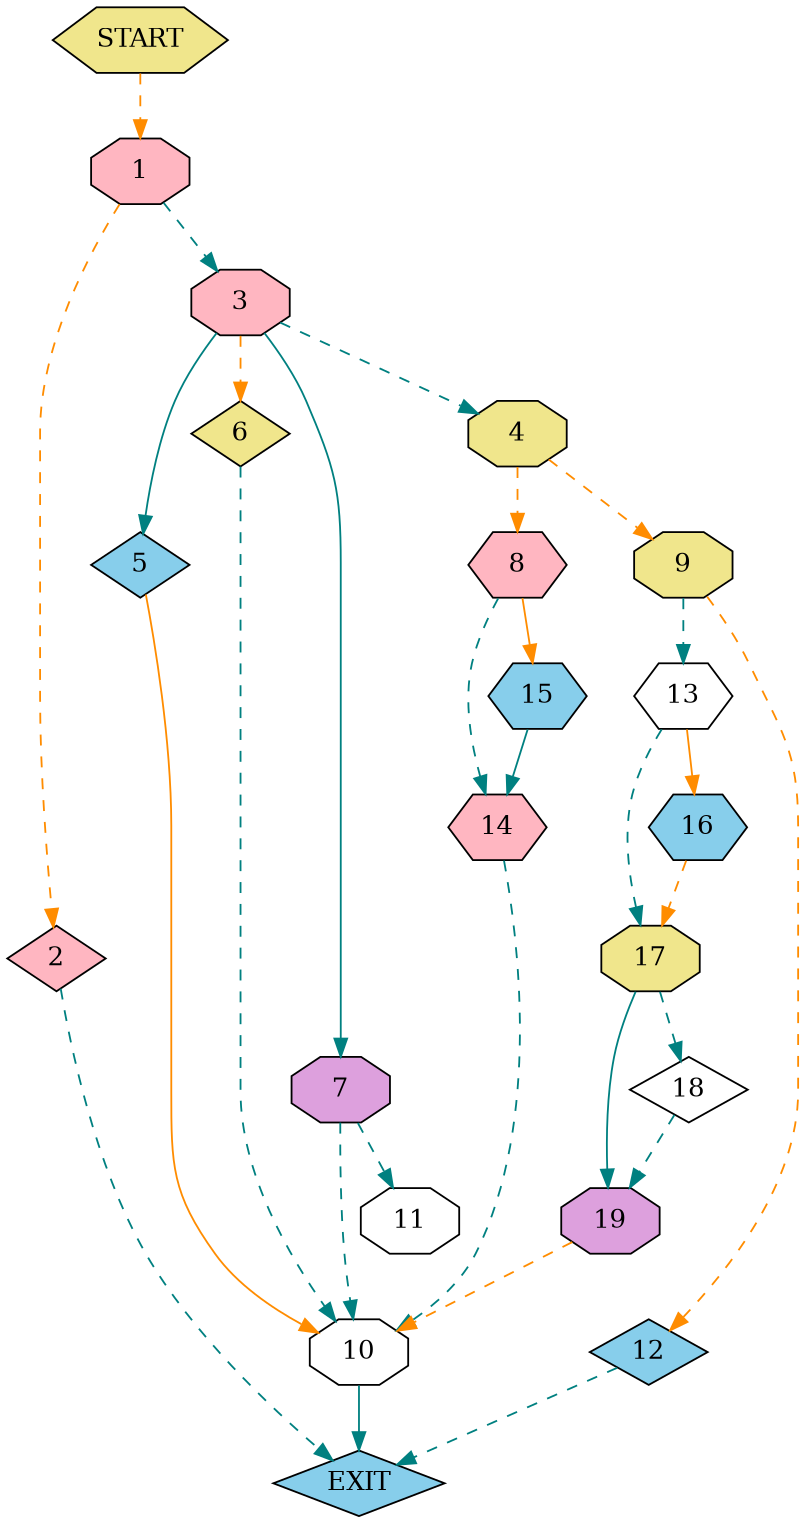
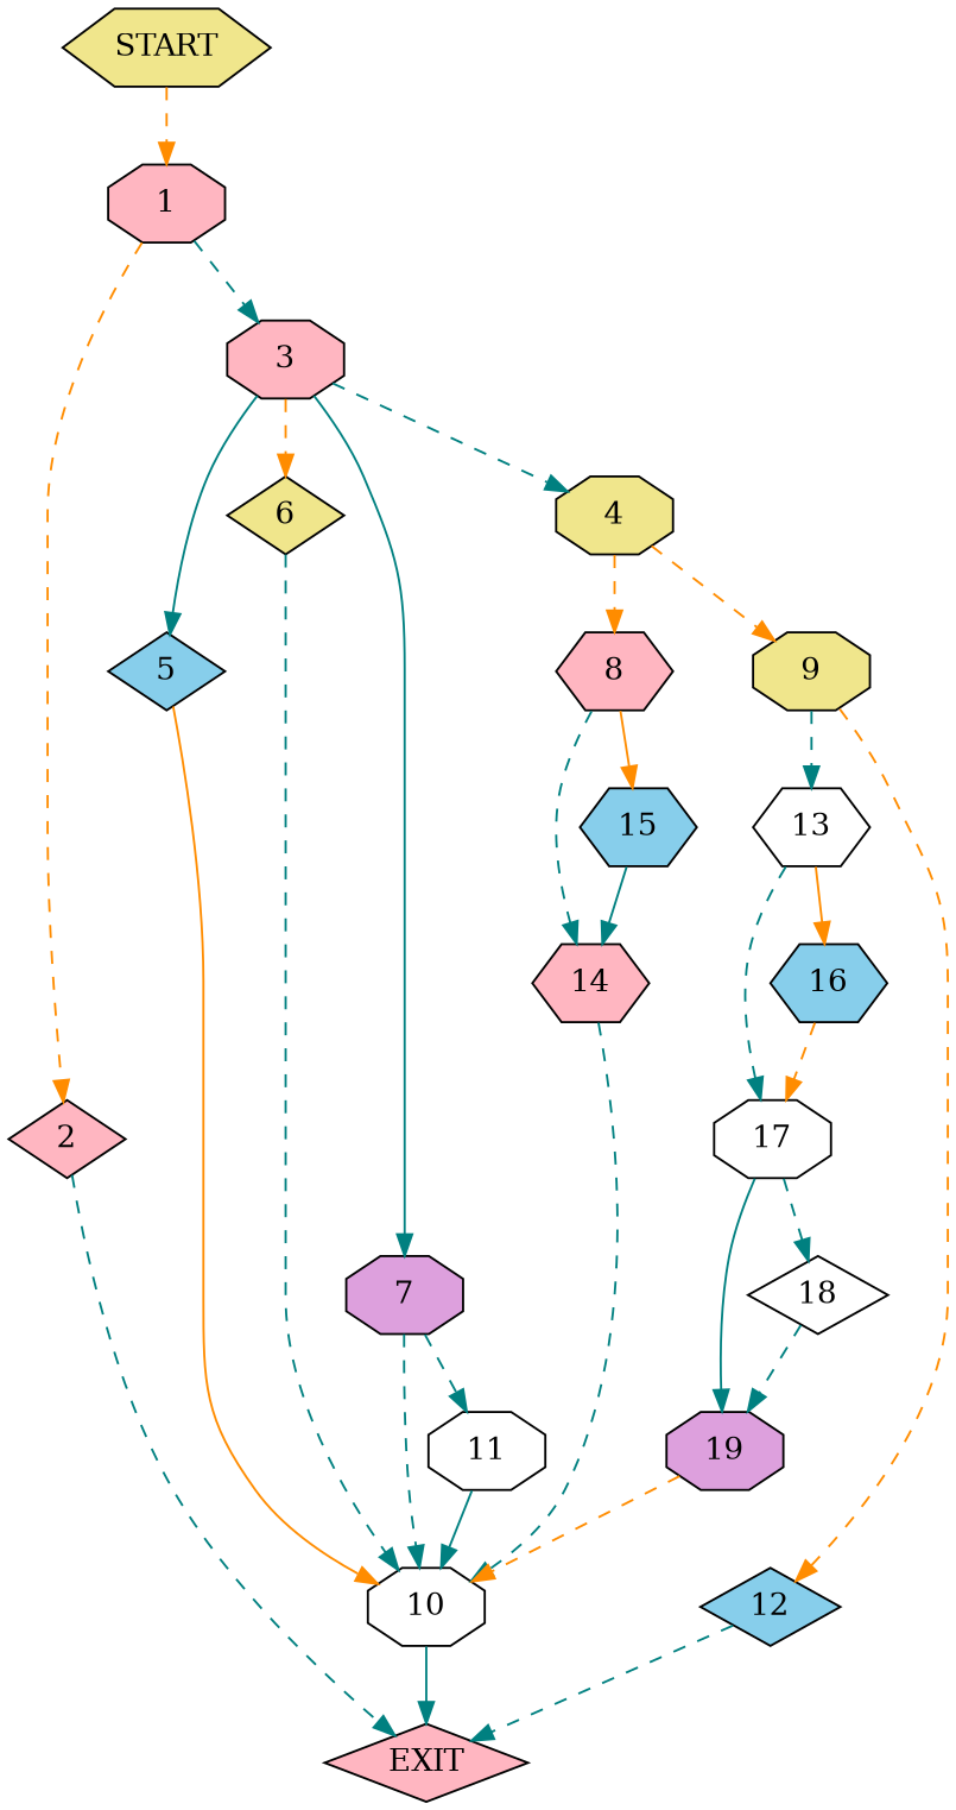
  digraph {
    node [fillcolor=lightpink shape=octagon style=filled]
    edge [color=teal style=dashed]
    n1 [fillcolor=khaki label=START shape=hexagon]
    1
    2 [shape=diamond]
    3
-   n5 [fillcolor=skyblue label=EXIT shape=diamond]
+   n5 [label=EXIT shape=diamond]
    4 [fillcolor=khaki]
    5 [fillcolor=skyblue shape=diamond]
    6 [fillcolor=khaki shape=diamond]
    7 [fillcolor=plum]
    8 [shape=hexagon]
    9 [fillcolor=khaki]
    10 [fillcolor=white]
    11 [fillcolor=white]
    14 [shape=hexagon]
    15 [fillcolor=skyblue shape=hexagon]
    12 [fillcolor=skyblue shape=diamond]
    13 [fillcolor=white shape=hexagon]
    16 [fillcolor=skyblue shape=hexagon]
-   17 [fillcolor=khaki]
+   17 [fillcolor=white]
    18 [fillcolor=white shape=diamond]
    19 [fillcolor=plum]
    n1 -> 1 [color=darkorange]
    1 -> 2 [color=darkorange]
    1 -> 3
    2 -> n5
    3 -> 4
    3 -> 5 [style=solid]
    3 -> 6 [color=darkorange]
    3 -> 7 [style=solid]
    4 -> 8 [color=darkorange]
    4 -> 9 [color=darkorange]
    5 -> 10 [color=darkorange style=solid]
    6 -> 10
    7 -> 10
    7 -> 11
    8 -> 14
    8 -> 15 [color=darkorange style=solid]
    9 -> 12 [color=darkorange]
    9 -> 13
    10 -> n5 [style=solid]
+   11 -> 10 [style=solid]
    14 -> 10
    15 -> 14 [style=solid]
    12 -> n5
    13 -> 16 [color=darkorange style=solid]
    13 -> 17
    16 -> 17 [color=darkorange]
    17 -> 18
    17 -> 19 [style=solid]
    18 -> 19
    19 -> 10 [color=darkorange]
  }
